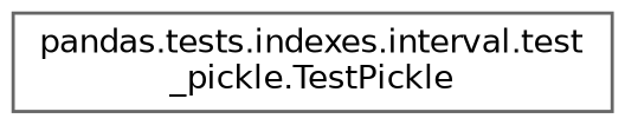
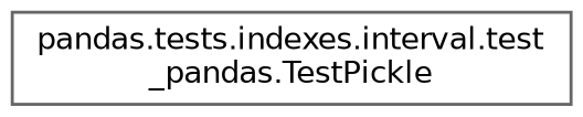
  digraph {
    rankdir=LR
-   n1 [color=grey40 fillcolor=white fontname=Helvetica fontsize=10 height=0.2 label="pandas.tests.indexes.interval.test\l_pickle.TestPickle" shape=box style=filled width=0.4]
+   n1 [color=grey40 fillcolor=white fontname=Helvetica fontsize=10 height=0.2 label="pandas.tests.indexes.interval.test\l_pandas.TestPickle" shape=box style=filled width=0.4]
  }
